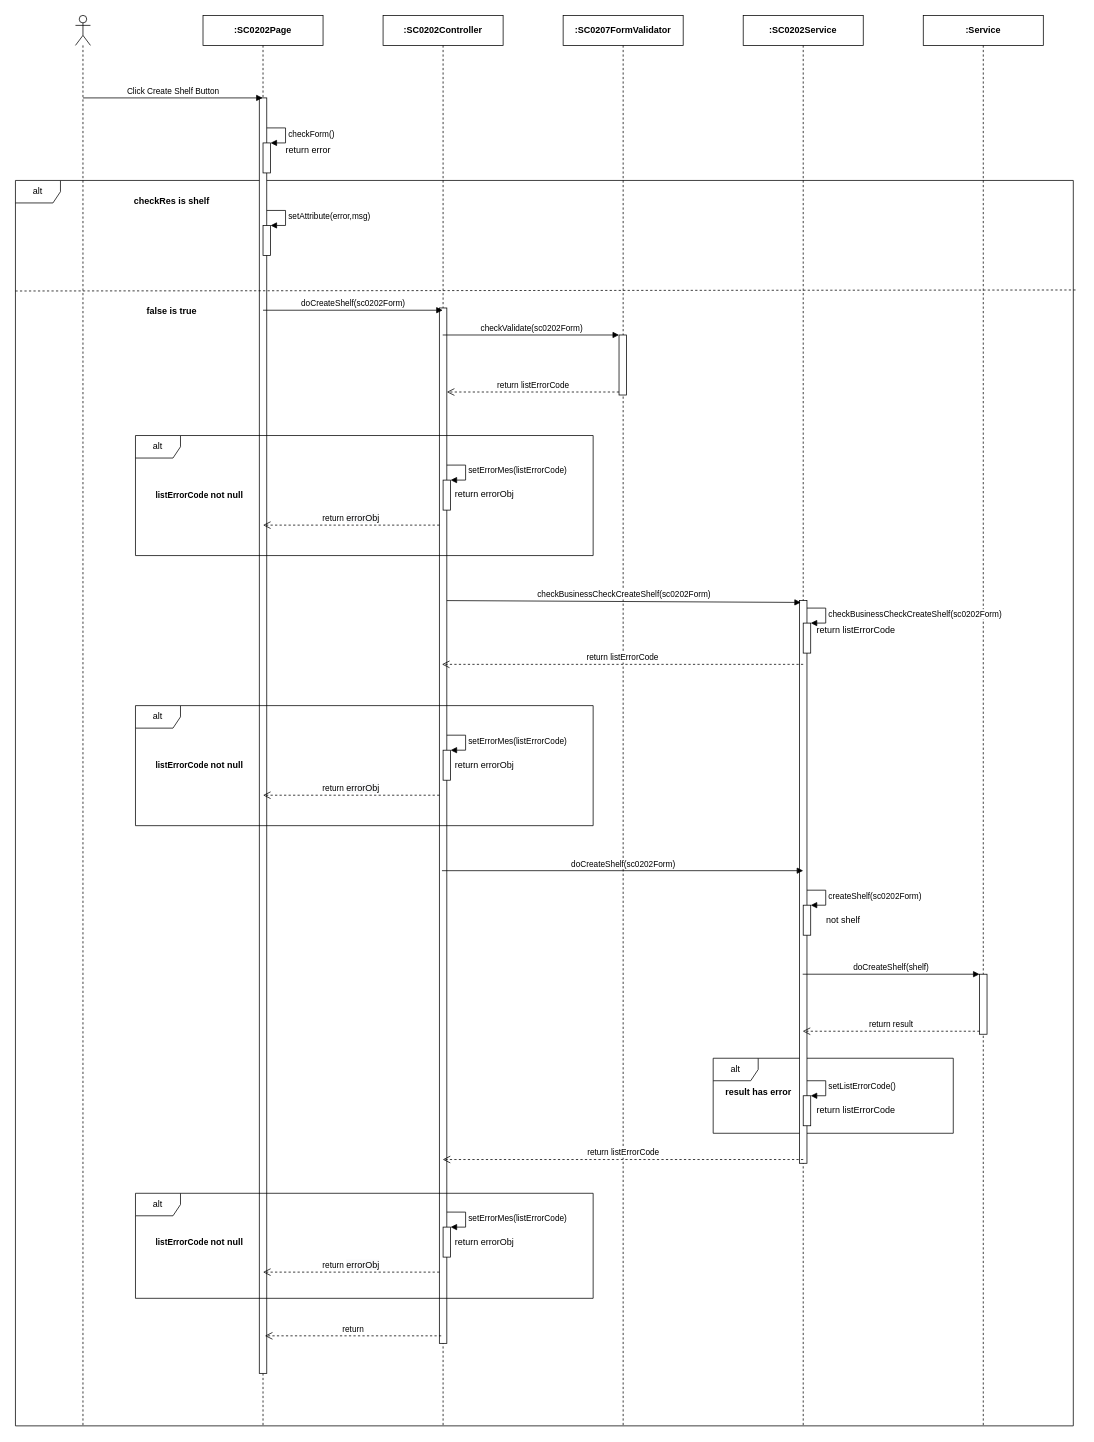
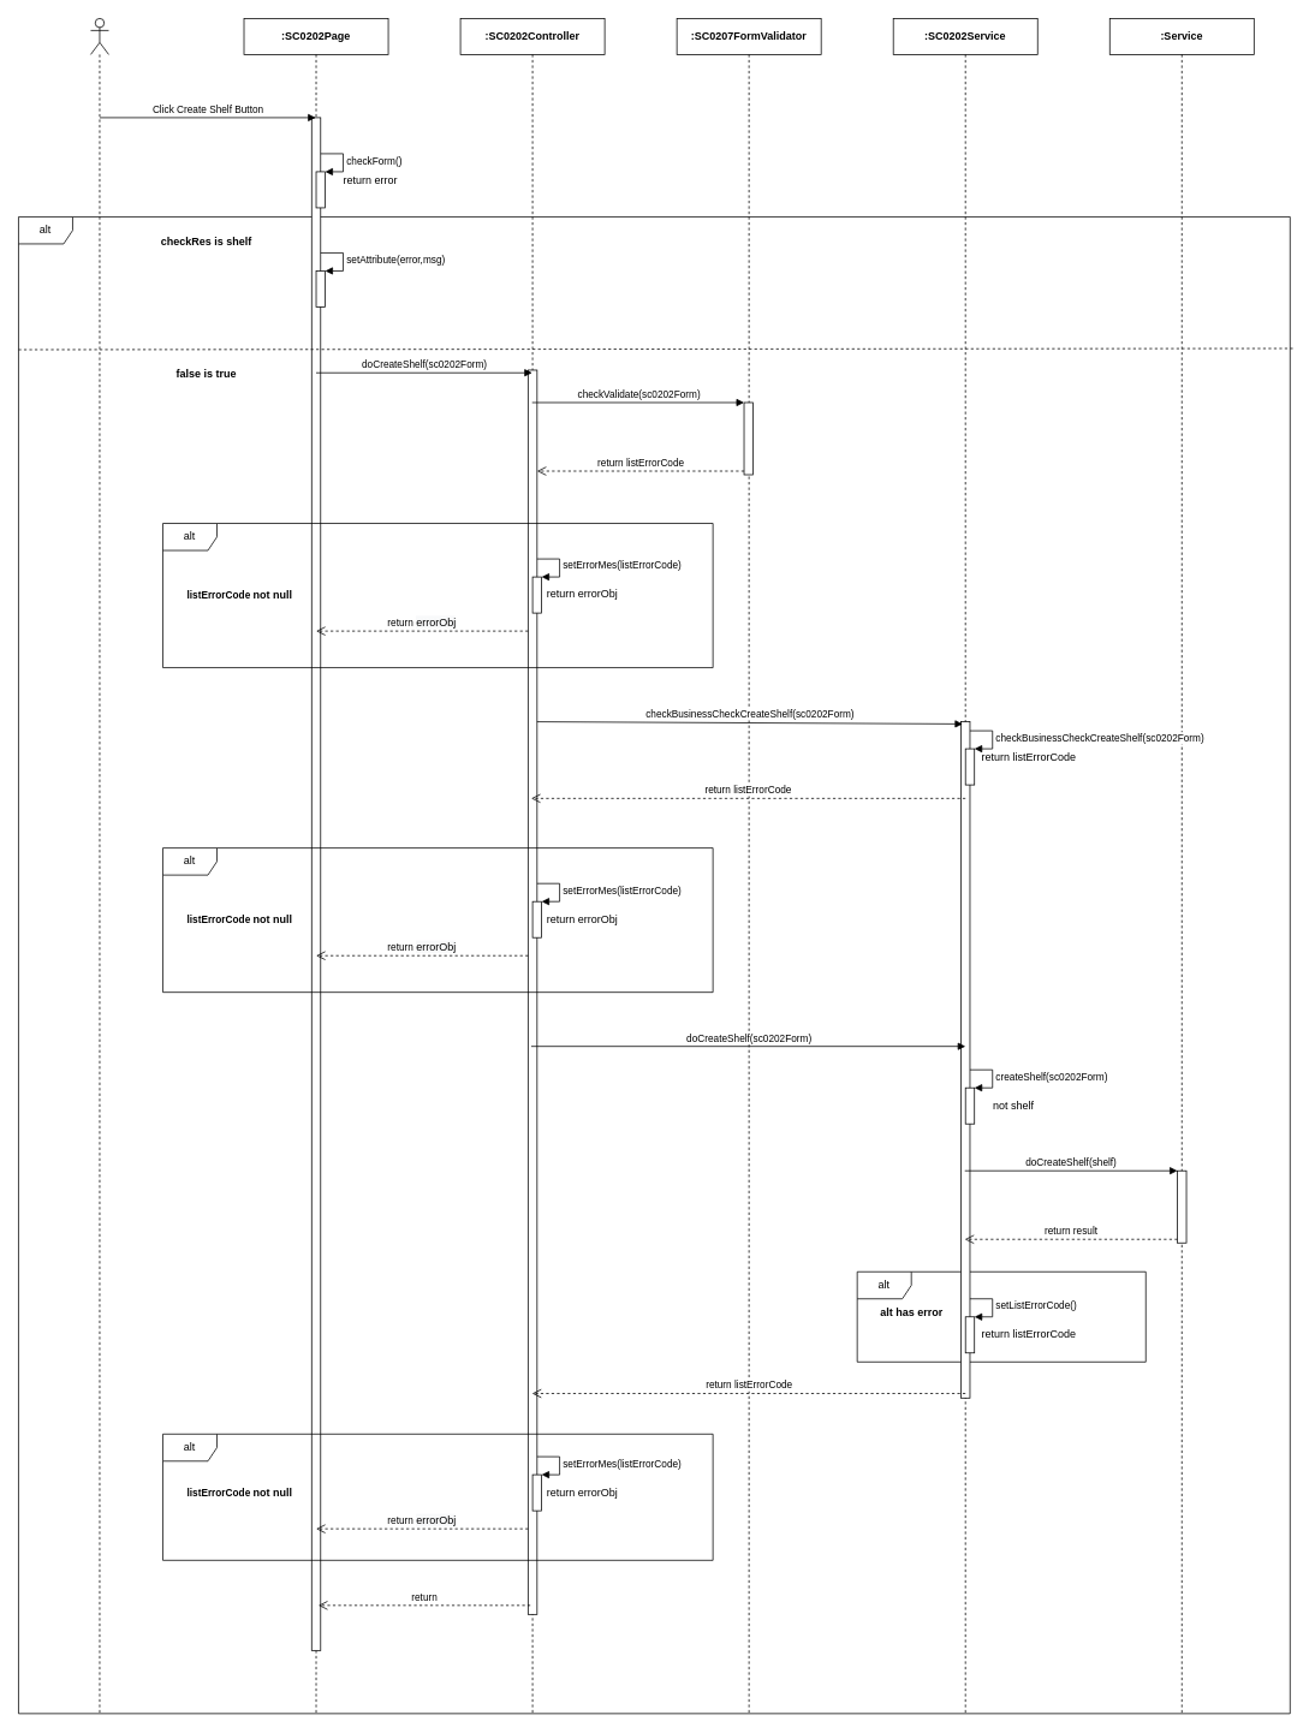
  <mxCell id="0" />
  <mxCell id="1" parent="0" />
  <mxCell id="2" value="alt" style="shape=umlFrame;whiteSpace=wrap;html=1;" parent="1" vertex="1"><mxGeometry x="950" y="1410" width="320" height="100" as="geometry" /></mxCell>
  <mxCell id="3" value="alt" style="shape=umlFrame;whiteSpace=wrap;html=1;" parent="1" vertex="1"><mxGeometry x="20" y="240" width="1410" height="1660" as="geometry" /></mxCell>
  <mxCell id="4" value="" style="shape=umlLifeline;participant=umlActor;perimeter=lifelinePerimeter;whiteSpace=wrap;html=1;container=1;collapsible=0;recursiveResize=0;verticalAlign=top;spacingTop=36;outlineConnect=0;" parent="1" vertex="1"><mxGeometry x="100" y="20" width="20" height="1880" as="geometry" /></mxCell>
  <mxCell id="5" value="&lt;b&gt;:SC0202Page&lt;/b&gt;" style="shape=umlLifeline;perimeter=lifelinePerimeter;whiteSpace=wrap;html=1;container=1;collapsible=0;recursiveResize=0;outlineConnect=0;" parent="1" vertex="1"><mxGeometry x="270" y="20" width="160" height="1880" as="geometry" /></mxCell>
  <mxCell id="6" value="" style="html=1;points=[];perimeter=orthogonalPerimeter;" parent="5" vertex="1"><mxGeometry x="75" y="110" width="10" height="1700" as="geometry" /></mxCell>
  <mxCell id="7" value="&lt;b&gt;:Service&lt;/b&gt;" style="shape=umlLifeline;perimeter=lifelinePerimeter;whiteSpace=wrap;html=1;container=1;collapsible=0;recursiveResize=0;outlineConnect=0;" parent="1" vertex="1"><mxGeometry x="1230" y="20" width="160" height="1880" as="geometry" /></mxCell>
  <mxCell id="8" value="&lt;b&gt;:&lt;/b&gt;&lt;b&gt;SC0202&lt;/b&gt;&lt;b&gt;Service&lt;/b&gt;" style="shape=umlLifeline;perimeter=lifelinePerimeter;whiteSpace=wrap;html=1;container=1;collapsible=0;recursiveResize=0;outlineConnect=0;" parent="1" vertex="1"><mxGeometry x="990" y="20" width="160" height="1880" as="geometry" /></mxCell>
  <mxCell id="9" value="" style="html=1;points=[];perimeter=orthogonalPerimeter;" parent="8" vertex="1"><mxGeometry x="75" y="780" width="10" height="750" as="geometry" /></mxCell>
  <mxCell id="10" value="&lt;b&gt;:SC0207FormValidator&lt;/b&gt;" style="shape=umlLifeline;perimeter=lifelinePerimeter;whiteSpace=wrap;html=1;container=1;collapsible=0;recursiveResize=0;outlineConnect=0;" parent="1" vertex="1"><mxGeometry x="750" y="20" width="160" height="1880" as="geometry" /></mxCell>
  <mxCell id="11" value="&lt;b&gt;:SC0202Controller&lt;/b&gt;" style="shape=umlLifeline;perimeter=lifelinePerimeter;whiteSpace=wrap;html=1;container=1;collapsible=0;recursiveResize=0;outlineConnect=0;" parent="1" vertex="1"><mxGeometry x="510" y="20" width="160" height="1880" as="geometry" /></mxCell>
  <mxCell id="12" value="" style="html=1;points=[];perimeter=orthogonalPerimeter;" parent="11" vertex="1"><mxGeometry x="75" y="390" width="10" height="1380" as="geometry" /></mxCell>
  <mxCell id="13" value="Click Create Shelf Button" style="html=1;verticalAlign=bottom;endArrow=block;" parent="1" target="5" edge="1"><mxGeometry width="80" relative="1" as="geometry"><mxPoint x="110" y="130" as="sourcePoint" /><mxPoint x="190" y="130" as="targetPoint" /></mxGeometry></mxCell>
  <mxCell id="14" value="doCreateShelf(sc0202Form)" style="html=1;verticalAlign=bottom;endArrow=block;" parent="1" edge="1"><mxGeometry width="80" relative="1" as="geometry"><mxPoint x="350" y="413" as="sourcePoint" /><mxPoint x="589.5" y="413" as="targetPoint" /></mxGeometry></mxCell>
  <mxCell id="15" value="" style="html=1;points=[];perimeter=orthogonalPerimeter;" parent="1" vertex="1"><mxGeometry x="824.5" y="446" width="10" height="80" as="geometry" /></mxCell>
  <mxCell id="16" value="checkValidate(sc0202Form)" style="html=1;verticalAlign=bottom;endArrow=block;entryX=0;entryY=0;" parent="1" target="15" edge="1"><mxGeometry relative="1" as="geometry"><mxPoint x="589.5" y="446" as="sourcePoint" /></mxGeometry></mxCell>
  <mxCell id="17" value="return listErrorCode" style="html=1;verticalAlign=bottom;endArrow=open;dashed=1;endSize=8;exitX=0;exitY=0.95;" parent="1" source="15" edge="1"><mxGeometry relative="1" as="geometry"><mxPoint x="595" y="522" as="targetPoint" /></mxGeometry></mxCell>
  <mxCell id="18" value="checkBusinessCheckCreateShelf(sc0202Form)" style="html=1;verticalAlign=bottom;endArrow=block;entryX=0.188;entryY=0.015;entryDx=0;entryDy=0;entryPerimeter=0;" parent="1" edge="1"><mxGeometry relative="1" as="geometry"><mxPoint x="595" y="800" as="sourcePoint" /><mxPoint x="1066.88" y="802.45" as="targetPoint" /></mxGeometry></mxCell>
  <mxCell id="19" value="return listErrorCode" style="html=1;verticalAlign=bottom;endArrow=open;dashed=1;endSize=8;" parent="1" edge="1"><mxGeometry relative="1" as="geometry"><mxPoint x="588.5" y="885" as="targetPoint" /><mxPoint x="1070" y="885" as="sourcePoint" /></mxGeometry></mxCell>
  <mxCell id="20" value="doCreateShelf(sc0202Form)" style="html=1;verticalAlign=bottom;endArrow=block;" parent="1" edge="1"><mxGeometry relative="1" as="geometry"><mxPoint x="588.5" y="1160" as="sourcePoint" /><mxPoint x="1070" y="1160" as="targetPoint" /></mxGeometry></mxCell>
  <mxCell id="21" value="" style="html=1;points=[];perimeter=orthogonalPerimeter;" parent="1" vertex="1"><mxGeometry x="1070" y="830" width="10" height="40" as="geometry" /></mxCell>
  <mxCell id="22" value="&lt;span style=&quot;text-align: center&quot;&gt;checkBusinessCheckCreate&lt;/span&gt;&lt;span style=&quot;text-align: center&quot;&gt;Shelf&lt;/span&gt;&lt;span style=&quot;text-align: center&quot;&gt;(sc0202Form)&lt;/span&gt;" style="edgeStyle=orthogonalEdgeStyle;html=1;align=left;spacingLeft=2;endArrow=block;rounded=0;entryX=1;entryY=0;" parent="1" target="21" edge="1"><mxGeometry relative="1" as="geometry"><mxPoint x="1075" y="810" as="sourcePoint" /><Array as="points"><mxPoint x="1100" y="810" /></Array></mxGeometry></mxCell>
  <mxCell id="23" value="return listErrorCode" style="text;html=1;align=center;verticalAlign=middle;resizable=0;points=[];autosize=1;" parent="1" vertex="1"><mxGeometry x="1080" y="830" width="120" height="20" as="geometry" /></mxCell>
  <mxCell id="24" value="" style="html=1;points=[];perimeter=orthogonalPerimeter;" parent="1" vertex="1"><mxGeometry x="1070" y="1206" width="10" height="40" as="geometry" /></mxCell>
  <mxCell id="25" value="create&lt;span style=&quot;text-align: center&quot;&gt;Shelf&lt;/span&gt;(&lt;span style=&quot;text-align: center&quot;&gt;sc0202Form&lt;/span&gt;)" style="edgeStyle=orthogonalEdgeStyle;html=1;align=left;spacingLeft=2;endArrow=block;rounded=0;entryX=1;entryY=0;" parent="1" target="24" edge="1"><mxGeometry relative="1" as="geometry"><mxPoint x="1075" y="1186" as="sourcePoint" /><Array as="points"><mxPoint x="1100" y="1186" /></Array></mxGeometry></mxCell>
  <mxCell id="26" value="not shelf" style="text;html=1;align=center;verticalAlign=middle;resizable=0;points=[];autosize=1;" parent="1" vertex="1"><mxGeometry x="1083" y="1216" width="80" height="20" as="geometry" /></mxCell>
  <mxCell id="27" value="" style="html=1;points=[];perimeter=orthogonalPerimeter;" parent="1" vertex="1"><mxGeometry x="1305" y="1298" width="10" height="80" as="geometry" /></mxCell>
  <mxCell id="28" value="doCreateShelf(shelf)" style="html=1;verticalAlign=bottom;endArrow=block;entryX=0;entryY=0;" parent="1" target="27" edge="1"><mxGeometry relative="1" as="geometry"><mxPoint x="1069.324" y="1298" as="sourcePoint" /></mxGeometry></mxCell>
  <mxCell id="29" value="return result" style="html=1;verticalAlign=bottom;endArrow=open;dashed=1;endSize=8;exitX=0;exitY=0.95;" parent="1" source="27" edge="1"><mxGeometry relative="1" as="geometry"><mxPoint x="1069.324" y="1374" as="targetPoint" /></mxGeometry></mxCell>
  <mxCell id="30" value="return" style="html=1;verticalAlign=bottom;endArrow=open;dashed=1;endSize=8;" parent="1" edge="1"><mxGeometry relative="1" as="geometry"><mxPoint x="587.5" y="1780" as="sourcePoint" /><mxPoint x="352.5" y="1780" as="targetPoint" /></mxGeometry></mxCell>
  <mxCell id="31" value="" style="html=1;points=[];perimeter=orthogonalPerimeter;" parent="1" vertex="1"><mxGeometry x="350" y="190" width="10" height="40" as="geometry" /></mxCell>
  <mxCell id="32" value="checkForm()" style="edgeStyle=orthogonalEdgeStyle;html=1;align=left;spacingLeft=2;endArrow=block;rounded=0;entryX=1;entryY=0;" parent="1" target="31" edge="1"><mxGeometry relative="1" as="geometry"><mxPoint x="355" y="170" as="sourcePoint" /><Array as="points"><mxPoint x="380" y="170" /></Array></mxGeometry></mxCell>
  <mxCell id="33" value="return error" style="text;html=1;align=center;verticalAlign=middle;resizable=0;points=[];autosize=1;" parent="1" vertex="1"><mxGeometry x="360" y="190" width="100" height="20" as="geometry" /></mxCell>
  <mxCell id="34" value="&lt;b&gt;checkRes is shelf&lt;/b&gt;" style="text;html=1;align=center;verticalAlign=middle;resizable=0;points=[];autosize=1;" parent="1" vertex="1"><mxGeometry x="167.5" y="258" width="120" height="20" as="geometry" /></mxCell>
  <mxCell id="35" value="" style="html=1;points=[];perimeter=orthogonalPerimeter;" parent="1" vertex="1"><mxGeometry x="350" y="300" width="10" height="40" as="geometry" /></mxCell>
  <mxCell id="36" value="setAttribute(error,msg)" style="edgeStyle=orthogonalEdgeStyle;html=1;align=left;spacingLeft=2;endArrow=block;rounded=0;entryX=1;entryY=0;" parent="1" target="35" edge="1"><mxGeometry relative="1" as="geometry"><mxPoint x="355" y="280" as="sourcePoint" /><Array as="points"><mxPoint x="380" y="280" /></Array></mxGeometry></mxCell>
  <mxCell id="37" value="" style="endArrow=none;dashed=1;html=1;exitX=0;exitY=0.126;exitDx=0;exitDy=0;exitPerimeter=0;entryX=1.004;entryY=0.125;entryDx=0;entryDy=0;entryPerimeter=0;" parent="1" edge="1"><mxGeometry width="50" height="50" relative="1" as="geometry"><mxPoint x="20" y="387.36" as="sourcePoint" /><mxPoint x="1435.64" y="386" as="targetPoint" /></mxGeometry></mxCell>
  <mxCell id="38" value="&lt;b&gt;false is true&lt;/b&gt;" style="text;html=1;align=center;verticalAlign=middle;resizable=0;points=[];autosize=1;" parent="1" vertex="1"><mxGeometry x="172.5" y="404" width="110" height="20" as="geometry" /></mxCell>
  <mxCell id="39" value="alt" style="shape=umlFrame;whiteSpace=wrap;html=1;" parent="1" vertex="1"><mxGeometry x="180" y="580" width="610" height="160" as="geometry" /></mxCell>
  <mxCell id="40" value="&lt;b&gt;&lt;span style=&quot;font-size: 11px ; background-color: rgb(255 , 255 , 255)&quot;&gt;listErrorCode&amp;nbsp;&lt;/span&gt;not null&lt;/b&gt;" style="text;html=1;align=center;verticalAlign=middle;resizable=0;points=[];autosize=1;" parent="1" vertex="1"><mxGeometry x="200" y="650" width="130" height="20" as="geometry" /></mxCell>
  <mxCell id="41" value="" style="html=1;points=[];perimeter=orthogonalPerimeter;" parent="1" vertex="1"><mxGeometry x="590" y="639.41" width="10" height="40" as="geometry" /></mxCell>
  <mxCell id="42" value="setErrorMes(listErrorCode)" style="edgeStyle=orthogonalEdgeStyle;html=1;align=left;spacingLeft=2;endArrow=block;rounded=0;entryX=1;entryY=0;" parent="1" target="41" edge="1"><mxGeometry relative="1" as="geometry"><mxPoint x="595" y="619.41" as="sourcePoint" /><Array as="points"><mxPoint x="620" y="619.41" /></Array></mxGeometry></mxCell>
  <mxCell id="43" value="return&amp;nbsp;&lt;span style=&quot;font-size: 12px ; background-color: rgb(248 , 249 , 250)&quot;&gt;errorObj&lt;/span&gt;" style="html=1;verticalAlign=bottom;endArrow=open;dashed=1;endSize=8;" parent="1" edge="1"><mxGeometry relative="1" as="geometry"><mxPoint x="585" y="699.41" as="sourcePoint" /><mxPoint x="350" y="699.41" as="targetPoint" /></mxGeometry></mxCell>
  <mxCell id="44" value="return errorObj" style="text;html=1;align=center;verticalAlign=middle;resizable=0;points=[];autosize=1;" parent="1" vertex="1"><mxGeometry x="600" y="649.41" width="90" height="20" as="geometry" /></mxCell>
  <mxCell id="45" value="alt" style="shape=umlFrame;whiteSpace=wrap;html=1;" parent="1" vertex="1"><mxGeometry x="180" y="940" width="610" height="160" as="geometry" /></mxCell>
  <mxCell id="46" value="&lt;b&gt;&lt;span style=&quot;font-size: 11px ; background-color: rgb(255 , 255 , 255)&quot;&gt;listErrorCode&amp;nbsp;&lt;/span&gt;not null&lt;/b&gt;" style="text;html=1;align=center;verticalAlign=middle;resizable=0;points=[];autosize=1;" parent="1" vertex="1"><mxGeometry x="200" y="1010" width="130" height="20" as="geometry" /></mxCell>
  <mxCell id="47" value="" style="html=1;points=[];perimeter=orthogonalPerimeter;" parent="1" vertex="1"><mxGeometry x="590" y="999.41" width="10" height="40" as="geometry" /></mxCell>
  <mxCell id="48" value="setErrorMes(listErrorCode)" style="edgeStyle=orthogonalEdgeStyle;html=1;align=left;spacingLeft=2;endArrow=block;rounded=0;entryX=1;entryY=0;" parent="1" target="47" edge="1"><mxGeometry relative="1" as="geometry"><mxPoint x="595" y="979.41" as="sourcePoint" /><Array as="points"><mxPoint x="620" y="979.41" /></Array></mxGeometry></mxCell>
  <mxCell id="49" value="return&amp;nbsp;&lt;span style=&quot;font-size: 12px ; background-color: rgb(248 , 249 , 250)&quot;&gt;errorObj&lt;/span&gt;" style="html=1;verticalAlign=bottom;endArrow=open;dashed=1;endSize=8;" parent="1" edge="1"><mxGeometry relative="1" as="geometry"><mxPoint x="585" y="1059.41" as="sourcePoint" /><mxPoint x="350" y="1059.41" as="targetPoint" /></mxGeometry></mxCell>
  <mxCell id="50" value="return errorObj" style="text;html=1;align=center;verticalAlign=middle;resizable=0;points=[];autosize=1;" parent="1" vertex="1"><mxGeometry x="600" y="1009.41" width="90" height="20" as="geometry" /></mxCell>
  <mxCell id="51" value="alt" style="shape=umlFrame;whiteSpace=wrap;html=1;" parent="1" vertex="1"><mxGeometry x="180" y="1590" width="610" height="140" as="geometry" /></mxCell>
- <mxCell id="52" value="result has error" style="text;html=1;align=center;verticalAlign=middle;resizable=0;points=[];autosize=1;fontStyle=1" parent="1" vertex="1"><mxGeometry x="960" y="1445" width="100" height="20" as="geometry" /></mxCell>
+ <mxCell id="52" value="alt has error" style="text;html=1;align=center;verticalAlign=middle;resizable=0;points=[];autosize=1;fontStyle=1" parent="1" vertex="1"><mxGeometry x="960" y="1445" width="100" height="20" as="geometry" /></mxCell>
  <mxCell id="53" value="" style="html=1;points=[];perimeter=orthogonalPerimeter;" parent="1" vertex="1"><mxGeometry x="1070" y="1460" width="10" height="40" as="geometry" /></mxCell>
  <mxCell id="54" value="setListErrorCode()" style="edgeStyle=orthogonalEdgeStyle;html=1;align=left;spacingLeft=2;endArrow=block;rounded=0;entryX=1;entryY=0;" parent="1" target="53" edge="1"><mxGeometry relative="1" as="geometry"><mxPoint x="1075" y="1440" as="sourcePoint" /><Array as="points"><mxPoint x="1100" y="1440" /></Array></mxGeometry></mxCell>
  <mxCell id="55" value="return listErrorCode" style="text;html=1;align=center;verticalAlign=middle;resizable=0;points=[];autosize=1;" parent="1" vertex="1"><mxGeometry x="1080" y="1470" width="120" height="20" as="geometry" /></mxCell>
  <mxCell id="56" value="" style="html=1;points=[];perimeter=orthogonalPerimeter;" parent="1" vertex="1"><mxGeometry x="590" y="1635.06" width="10" height="40" as="geometry" /></mxCell>
  <mxCell id="57" value="setErrorMes(listErrorCode)" style="edgeStyle=orthogonalEdgeStyle;html=1;align=left;spacingLeft=2;endArrow=block;rounded=0;entryX=1;entryY=0;" parent="1" target="56" edge="1"><mxGeometry relative="1" as="geometry"><mxPoint x="595" y="1615.06" as="sourcePoint" /><Array as="points"><mxPoint x="620" y="1615.06" /></Array></mxGeometry></mxCell>
  <mxCell id="58" value="return&amp;nbsp;&lt;span style=&quot;font-size: 12px ; background-color: rgb(248 , 249 , 250)&quot;&gt;errorObj&lt;/span&gt;" style="html=1;verticalAlign=bottom;endArrow=open;dashed=1;endSize=8;" parent="1" edge="1"><mxGeometry relative="1" as="geometry"><mxPoint x="585" y="1695.06" as="sourcePoint" /><mxPoint x="350" y="1695.06" as="targetPoint" /></mxGeometry></mxCell>
  <mxCell id="59" value="return errorObj" style="text;html=1;align=center;verticalAlign=middle;resizable=0;points=[];autosize=1;" parent="1" vertex="1"><mxGeometry x="600" y="1645.06" width="90" height="20" as="geometry" /></mxCell>
  <mxCell id="60" value="return listErrorCode" style="html=1;verticalAlign=bottom;endArrow=open;dashed=1;endSize=8;" parent="1" target="11" edge="1"><mxGeometry relative="1" as="geometry"><mxPoint x="828.5" y="1545" as="targetPoint" /><mxPoint x="1070" y="1545" as="sourcePoint" /></mxGeometry></mxCell>
  <mxCell id="61" value="&lt;b&gt;&lt;span style=&quot;font-size: 11px ; background-color: rgb(255 , 255 , 255)&quot;&gt;listErrorCode&amp;nbsp;&lt;/span&gt;not null&lt;/b&gt;" style="text;html=1;align=center;verticalAlign=middle;resizable=0;points=[];autosize=1;" parent="1" vertex="1"><mxGeometry x="200" y="1645.06" width="130" height="20" as="geometry" /></mxCell>
